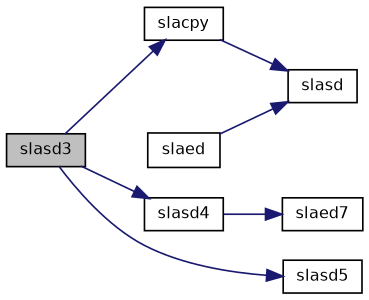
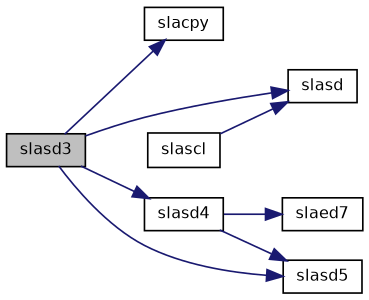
  digraph {
    rankdir=LR
    node [color=black fillcolor=white fontname=Helvetica fontsize=10 shape=record style=filled]
    edge [color=midnightblue fontname=Helvetica fontsize=10 labelfontname=Helvetica labelfontsize=10 style=solid]
    n1 [fillcolor=grey75 fontcolor=black height=0.2 label=slasd3 width=0.4]
    n2 [height=0.2 label=slacpy width=0.4]
    n3 [height=0.2 label=slasd width=0.4]
    n4 [height=0.2 label=slasd4 width=0.4]
    n5 [height=0.2 label=slasd5 width=0.4]
-   n6 [height=0.2 label=slaed width=0.4]
+   n6 [height=0.2 label=slascl width=0.4]
    n7 [height=0.2 label=slaed7 width=0.4]
    n1 -> n2
-   n2 -> n3
+   n1 -> n3
    n1 -> n4
    n1 -> n5
+   n4 -> n5
    n4 -> n7
    n6 -> n3
  }
